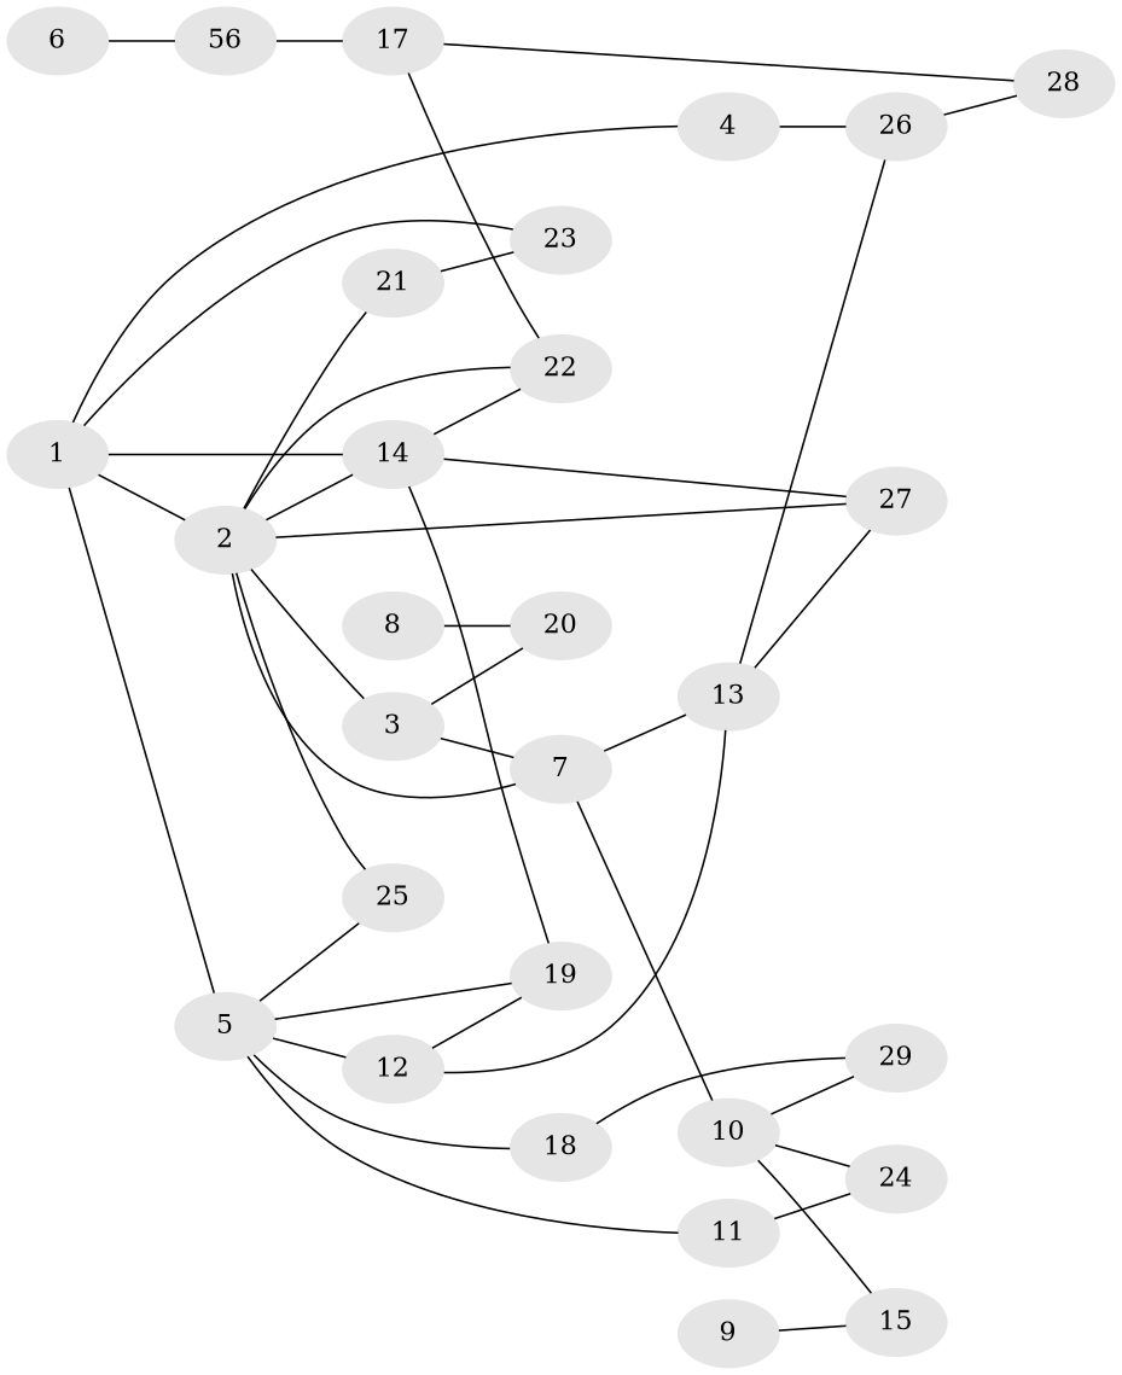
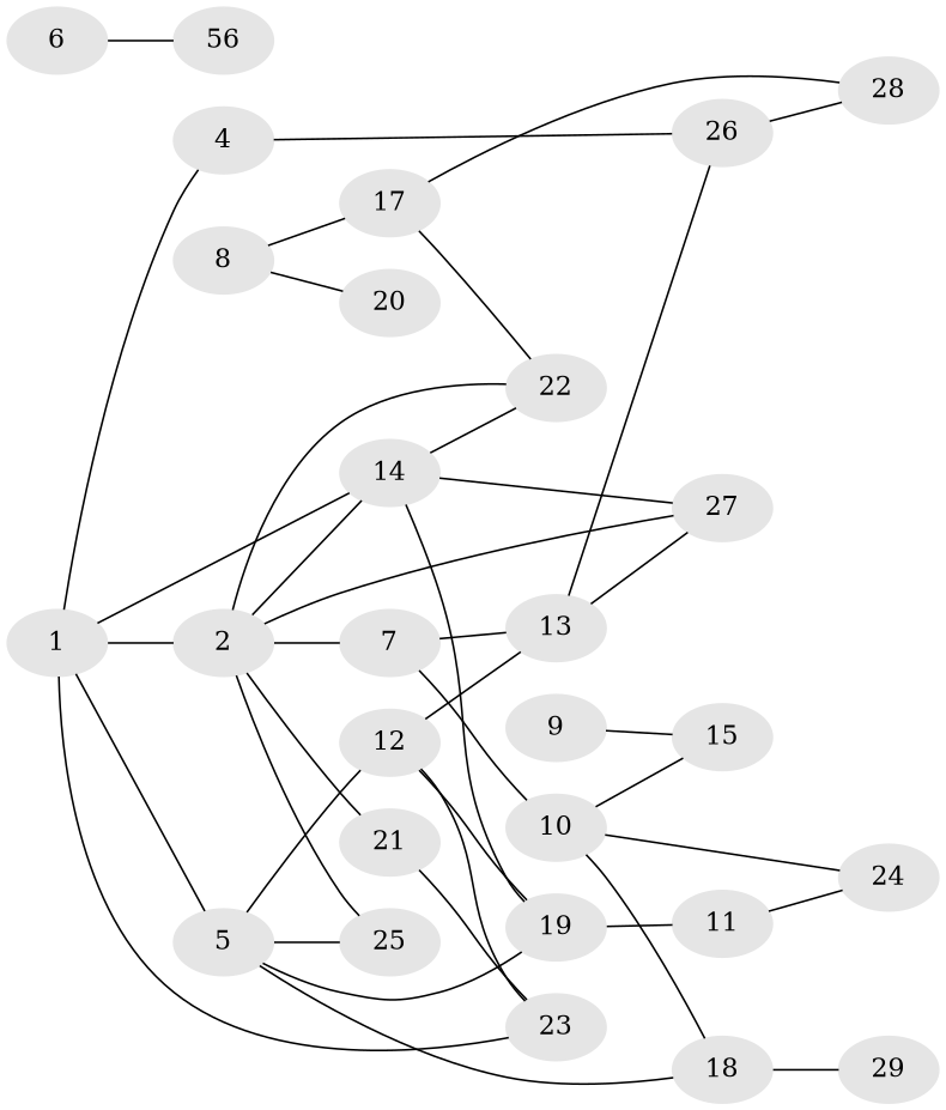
  graph {
    rankdir=LR
    node [color=gray90 style=filled]
    edge [weight=1.0]
    1
    2
    4
    5
    14
    23
-   3
    7
    21
    22
    25
    27
    26
    11
    12
    18
    19
    n18 [label=56]
    6
    20
    10
    13
    28
    24
    29
    15
    8
    17
    9
    1 -- 2
    1 -- 4
    1 -- 5
    1 -- 14
    1 -- 23
    2 -- 14
-   2 -- 3
    2 -- 7
    2 -- 21
    2 -- 22
    2 -- 25 [weight=2.0]
    2 -- 27
    4 -- 26
    5 -- 25
-   5 -- 11
+   19 -- 11
    5 -- 12
    5 -- 18
    5 -- 19
    14 -- 22
    14 -- 27 [weight=2.0]
    14 -- 19
-   3 -- 7
-   3 -- 20
    7 -- 10
    7 -- 13
    21 -- 23
    26 -- 28
    11 -- 24
+   12 -- 23
    12 -- 19
    12 -- 13
    18 -- 29
    6 -- n18
-   10 -- 29
+   10 -- 18
    10 -- 24
    10 -- 15
    13 -- 27
    13 -- 26
    8 -- 20
-   n18 -- 17
+   8 -- 17
    17 -- 22
    17 -- 28
    9 -- 15
  }
